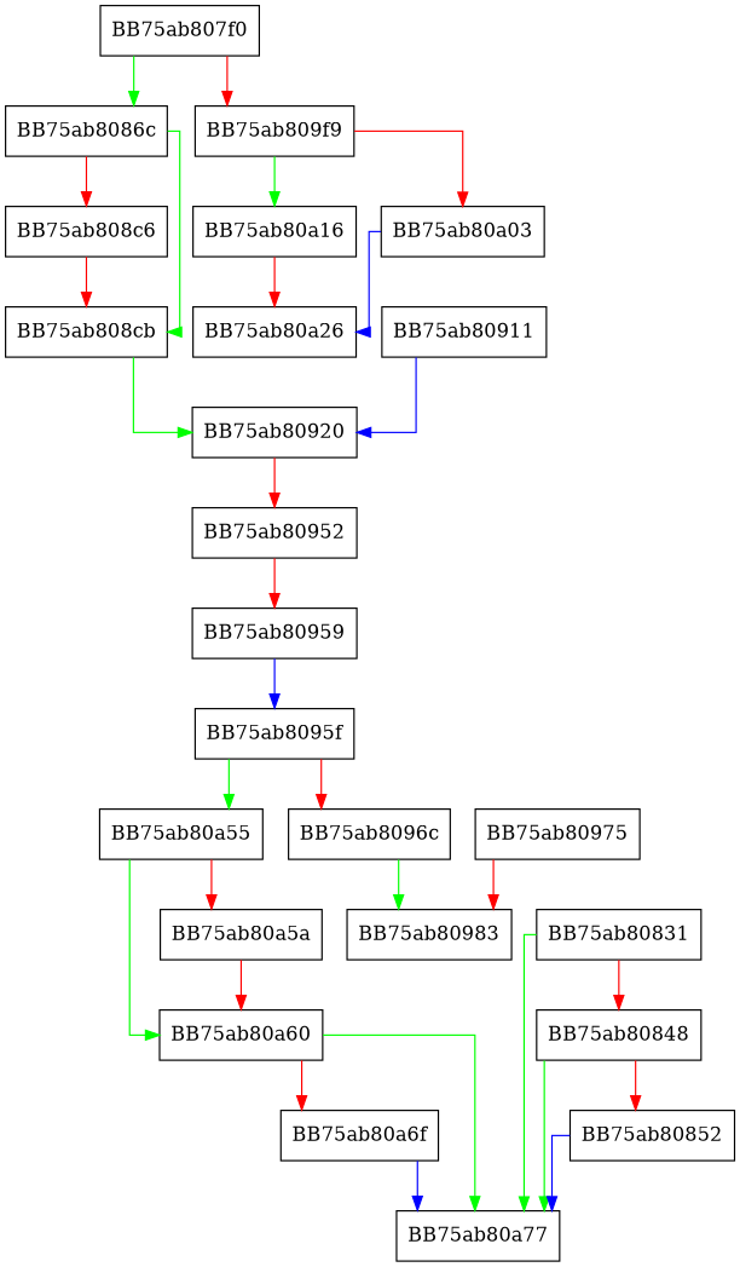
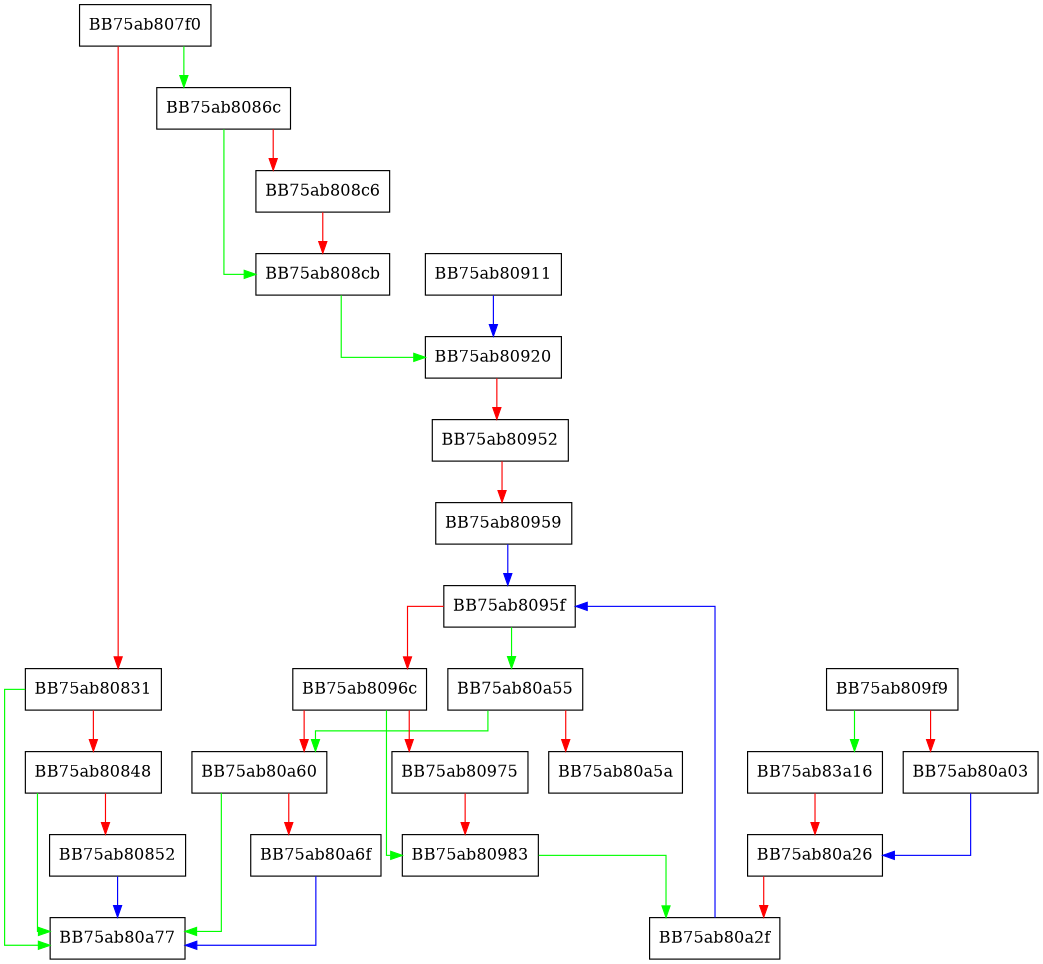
  digraph {
    splines=ortho
    node [shape=box]
    edge [color=red]
    BB75ab807f0
    BB75ab8086c
    BB75ab80831
    BB75ab808cb
    BB75ab808c6
    BB75ab80a77
    BB75ab80848
    BB75ab80920
    BB75ab80852
    BB75ab80952
    BB75ab80911
    BB75ab80959
    BB75ab8095f
    BB75ab80a55
    BB75ab8096c
    BB75ab80a60
    BB75ab80a5a
    BB75ab80983
    BB75ab80975
    BB75ab80a6f
+   BB75ab80a2f
    BB75ab80a26
    BB75ab809f9
-   BB75ab80a16
+   BB75ab80a16 [label=BB75ab83a16]
    BB75ab80a03
    BB75ab807f0 -> BB75ab8086c [color=green]
-   BB75ab807f0 -> BB75ab809f9
+   BB75ab807f0 -> BB75ab80831
    BB75ab8086c -> BB75ab808cb [color=green]
    BB75ab8086c -> BB75ab808c6
    BB75ab80831 -> BB75ab80a77 [color=green]
    BB75ab80831 -> BB75ab80848
    BB75ab808cb -> BB75ab80920 [color=green]
    BB75ab808c6 -> BB75ab808cb
    BB75ab80848 -> BB75ab80a77 [color=green]
    BB75ab80848 -> BB75ab80852
    BB75ab80920 -> BB75ab80952
    BB75ab80852 -> BB75ab80a77 [color=blue]
    BB75ab80952 -> BB75ab80959
    BB75ab80911 -> BB75ab80920 [color=blue]
    BB75ab80959 -> BB75ab8095f [color=blue]
    BB75ab8095f -> BB75ab80a55 [color=green]
    BB75ab8095f -> BB75ab8096c
    BB75ab80a55 -> BB75ab80a60 [color=green]
    BB75ab80a55 -> BB75ab80a5a
    BB75ab8096c -> BB75ab80983 [color=green]
+   BB75ab8096c -> BB75ab80975
    BB75ab80a60 -> BB75ab80a77 [color=green]
    BB75ab80a60 -> BB75ab80a6f
-   BB75ab80a5a -> BB75ab80a60
+   BB75ab8096c -> BB75ab80a60
+   BB75ab80983 -> BB75ab80a2f [color=green]
    BB75ab80975 -> BB75ab80983
    BB75ab80a6f -> BB75ab80a77 [color=blue]
+   BB75ab80a2f -> BB75ab8095f [color=blue]
+   BB75ab80a26 -> BB75ab80a2f
    BB75ab809f9 -> BB75ab80a16 [color=green]
    BB75ab809f9 -> BB75ab80a03
    BB75ab80a16 -> BB75ab80a26
    BB75ab80a03 -> BB75ab80a26 [color=blue]
  }
